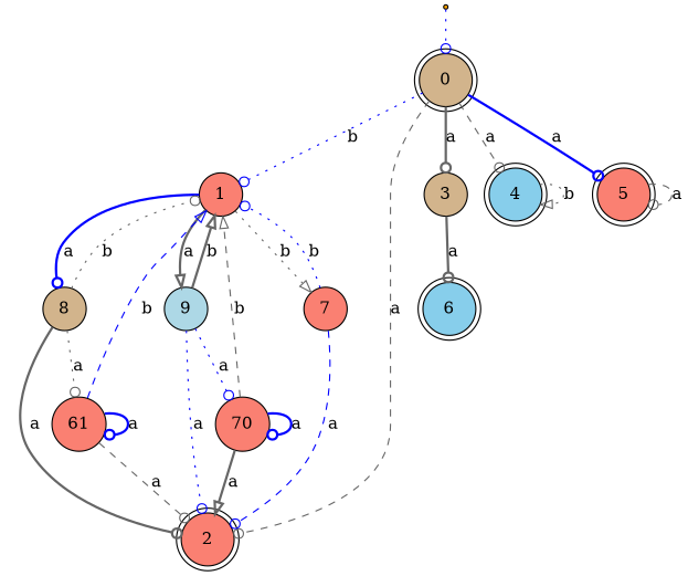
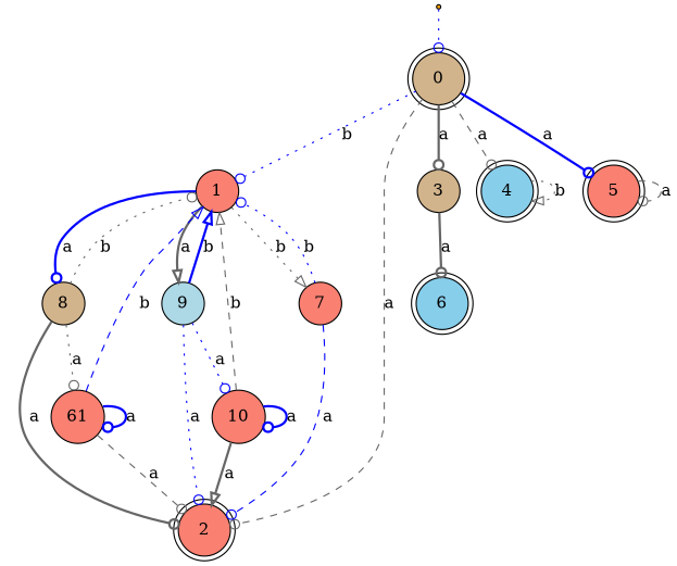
  digraph {
    rankdir=TB
    node [fillcolor=salmon shape=circle style=filled]
    edge [arrowhead=odot color=gray40 style=bold]
    dummy0 [fillcolor=orange shape=point]
    0 [fillcolor=tan shape=doublecircle]
    1
    2 [shape=doublecircle]
    3 [fillcolor=tan]
    4 [fillcolor=skyblue shape=doublecircle]
    5 [shape=doublecircle]
    7
    8 [fillcolor=tan]
    9 [fillcolor=lightblue]
    6 [fillcolor=skyblue shape=doublecircle]
    n12 [label=61]
-   10 [label=70]
+   10
    dummy0 -> 0 [color=blue style=dotted]
    0 -> 1 [color=blue label=b style=dotted]
    0 -> 2 [label=a style=dashed]
    0 -> 3 [label=a]
    0 -> 4 [label=a style=dashed]
    0 -> 5 [color=blue label=a]
    1 -> 7 [arrowhead=onormal label=b style=dotted]
    1 -> 8 [color=blue label=a]
    1 -> 9 [arrowhead=onormal label=a]
    3 -> 6 [label=a]
    4 -> 4 [arrowhead=onormal label=b style=dotted]
    5 -> 5 [label=a style=dashed]
    7 -> 1 [color=blue label=b style=dotted]
    7 -> 2 [color=blue label=a style=dashed]
    8 -> 1 [label=b style=dotted]
    8 -> 2 [label=a]
    8 -> n12 [label=a style=dotted]
-   9 -> 1 [arrowhead=onormal label=b]
+   9 -> 1 [arrowhead=onormal color=blue label=b]
    9 -> 2 [color=blue label=a style=dotted]
    9 -> 10 [color=blue label=a style=dotted]
    n12 -> 1 [arrowhead=onormal color=blue label=b style=dashed]
    n12 -> 2 [label=a style=dashed]
    n12 -> n12 [color=blue label=a]
    10 -> 1 [arrowhead=onormal label=b style=dashed]
    10 -> 2 [arrowhead=onormal label=a]
    10 -> 10 [color=blue label=a]
  }
